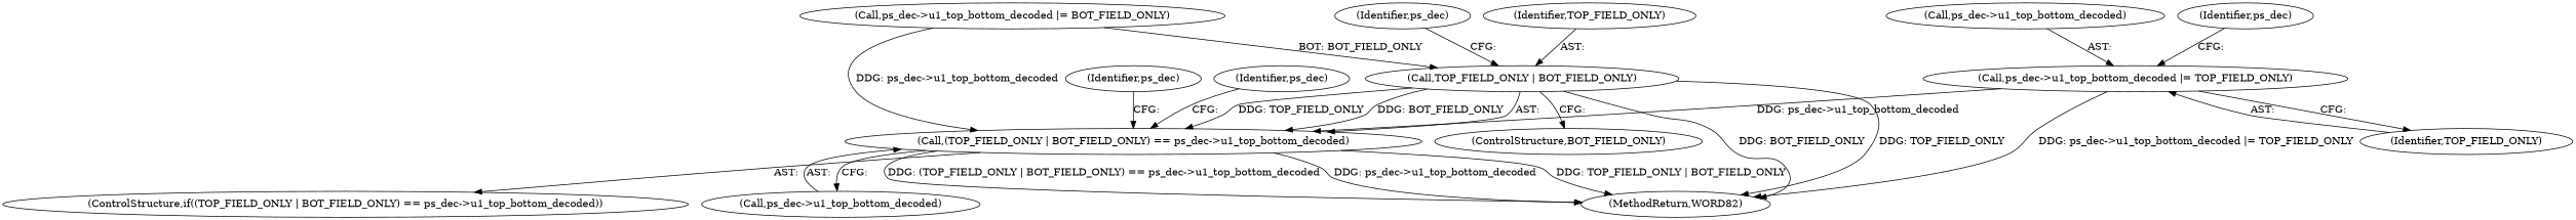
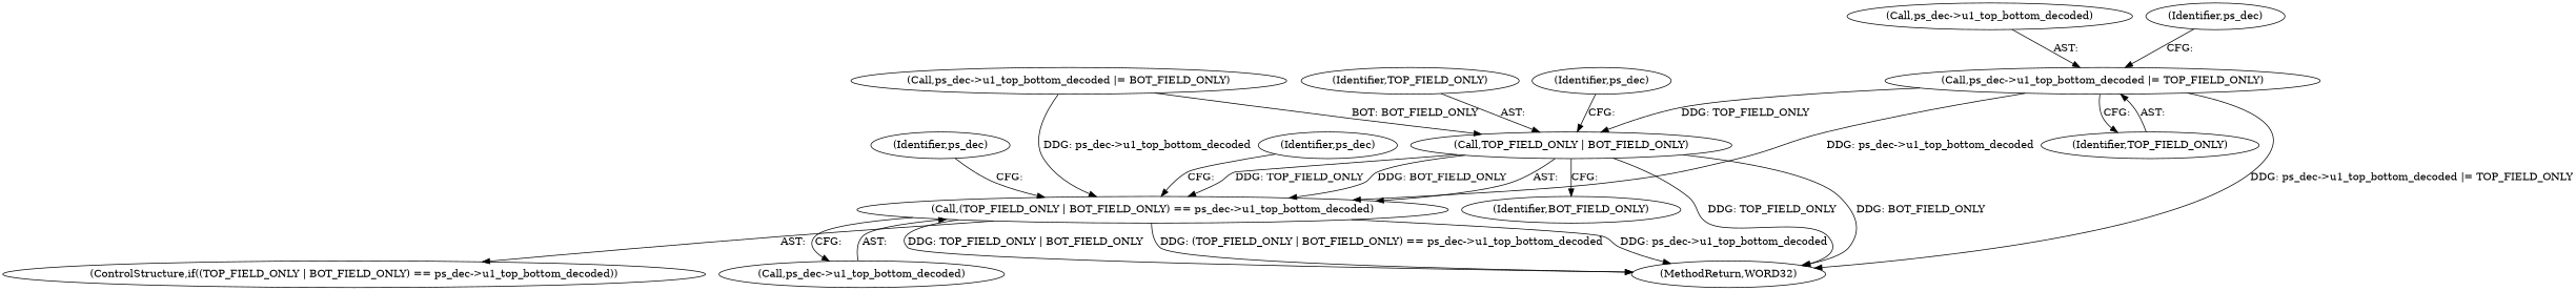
  digraph {
    n1 [label="(Call,ps_dec->u1_top_bottom_decoded |= TOP_FIELD_ONLY)"]
    n2 [label="(Call,TOP_FIELD_ONLY | BOT_FIELD_ONLY)"]
    n3 [label="(Call,(TOP_FIELD_ONLY | BOT_FIELD_ONLY) == ps_dec->u1_top_bottom_decoded)"]
-   n4 [label="(MethodReturn,WORD82)"]
+   n4 [label="(MethodReturn,WORD32)"]
    n5 [label="(Identifier,TOP_FIELD_ONLY)"]
-   n6 [label="(ControlStructure,BOT_FIELD_ONLY)"]
+   n6 [label="(Identifier,BOT_FIELD_ONLY)"]
    n7 [label="(ControlStructure,if((TOP_FIELD_ONLY | BOT_FIELD_ONLY) == ps_dec->u1_top_bottom_decoded))"]
    n8 [label="(Call,ps_dec->u1_top_bottom_decoded)"]
    n9 [label="(Identifier,ps_dec)"]
    n10 [label="(Identifier,ps_dec)"]
    n11 [label="(Identifier,ps_dec)"]
    n12 [label="(Identifier,TOP_FIELD_ONLY)"]
    n13 [label="(Call,ps_dec->u1_top_bottom_decoded)"]
    n14 [label="(Call,ps_dec->u1_top_bottom_decoded |= BOT_FIELD_ONLY)"]
    n15 [label="(Identifier,ps_dec)"]
+   n1 -> n2 [label="DDG: TOP_FIELD_ONLY"]
    n1 -> n3 [label="DDG: ps_dec->u1_top_bottom_decoded"]
    n1 -> n4 [label="DDG: ps_dec->u1_top_bottom_decoded |= TOP_FIELD_ONLY"]
    n1 -> n5 [label="CFG: "]
    n2 -> n3 [label="AST: "]
    n2 -> n3 [label="DDG: TOP_FIELD_ONLY"]
    n2 -> n3 [label="DDG: BOT_FIELD_ONLY"]
    n2 -> n4 [label="DDG: BOT_FIELD_ONLY"]
    n2 -> n4 [label="DDG: TOP_FIELD_ONLY"]
    n2 -> n6 [label="CFG: "]
    n3 -> n4 [label="DDG: TOP_FIELD_ONLY | BOT_FIELD_ONLY"]
    n3 -> n4 [label="DDG: (TOP_FIELD_ONLY | BOT_FIELD_ONLY) == ps_dec->u1_top_bottom_decoded"]
    n3 -> n4 [label="DDG: ps_dec->u1_top_bottom_decoded"]
    n3 -> n7 [label="AST: "]
    n3 -> n8 [label="CFG: "]
    n5 -> n1 [label="AST: "]
    n8 -> n3 [label="AST: "]
    n9 -> n2 [label="CFG: "]
    n10 -> n3 [label="CFG: "]
    n11 -> n3 [label="CFG: "]
    n12 -> n2 [label="AST: "]
    n13 -> n1 [label="AST: "]
    n14 -> n2 [label="BOT: BOT_FIELD_ONLY"]
    n14 -> n3 [label="DDG: ps_dec->u1_top_bottom_decoded"]
    n15 -> n1 [label="CFG: "]
  }
